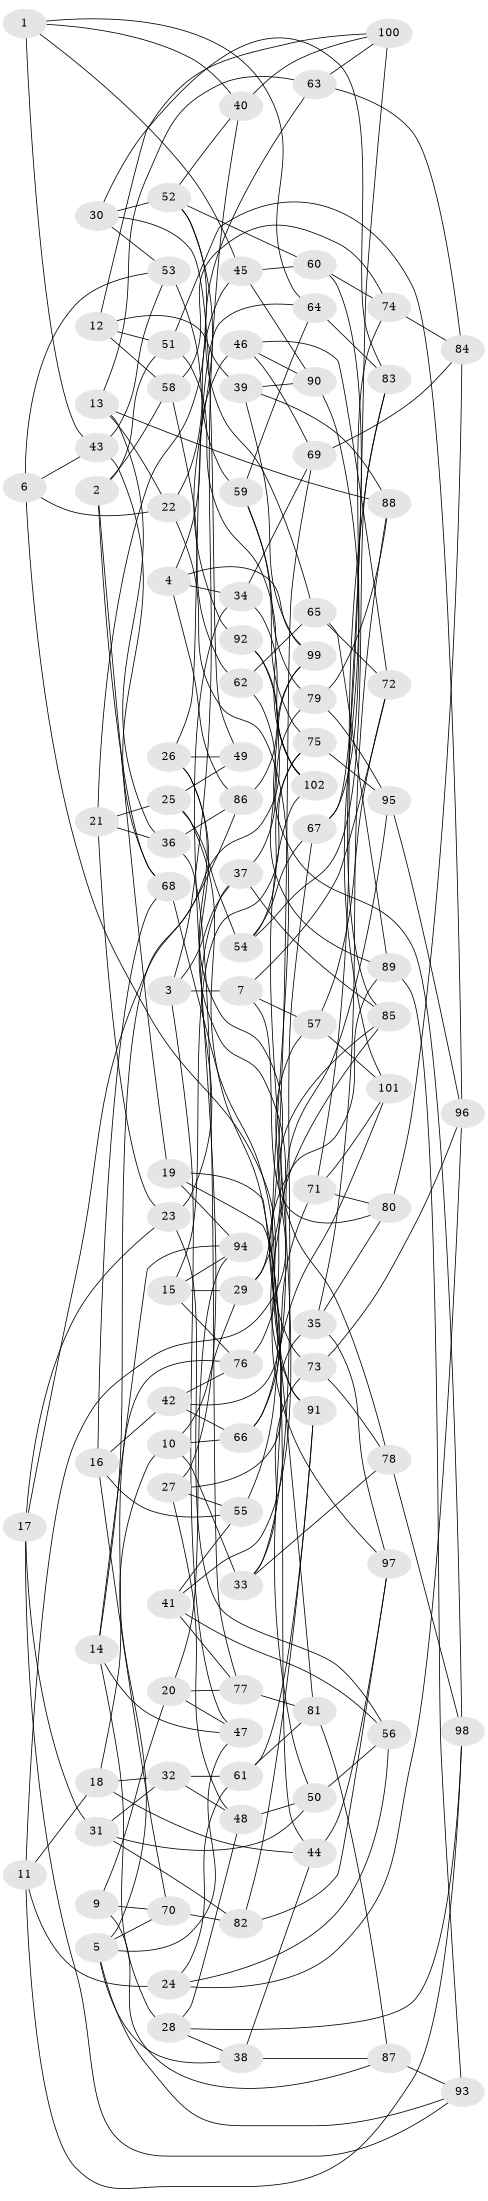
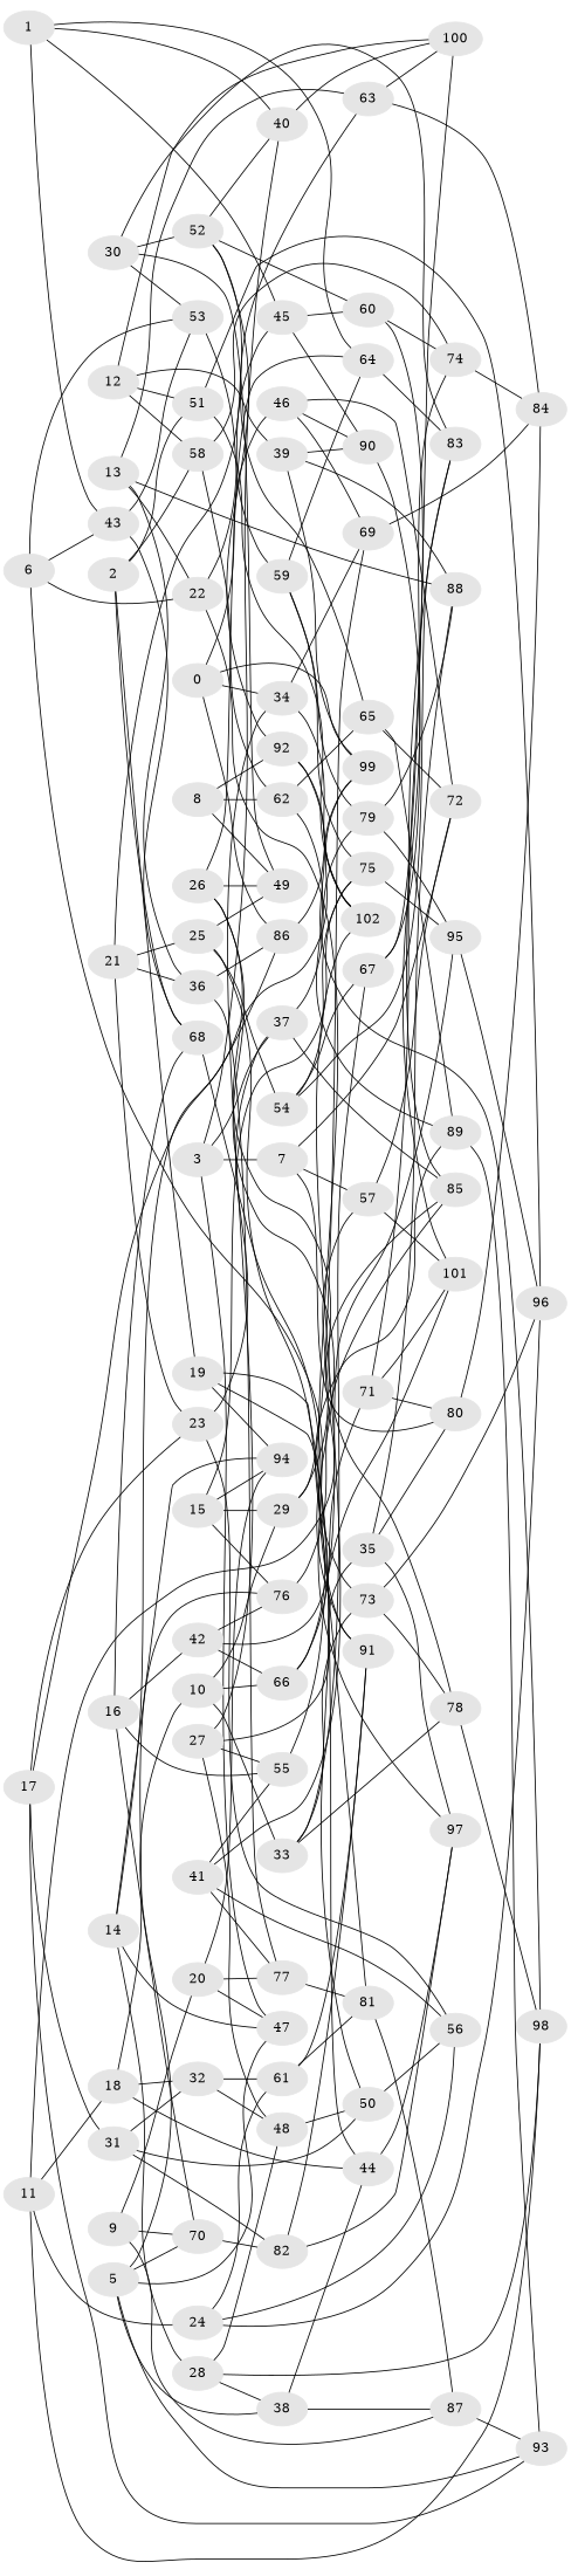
  graph {
    rankdir=LR
    node [color=gray90 style=filled]
    1
    40
    43
    45
    64
    100
    68
    53
    90
    60
    83
    2
    19
    51
    58
    94
    44
    81
    96
    102
    62
    74
    97
    3
    7
    37
    47
    57
    72
    80
    85
    79
-   4
+   4 [label=0]
    34
    46
    86
    99
    69
    5
    10
    38
    93
    70
    29
    33
    66
    87
    6
    22
    73
    91
    59
    78
    101
    84
+   8
    49
    92
    65
    89
    82
    98
    9
    20
    77
    67
    71
    11
    18
    24
    76
    32
    56
    61
    12
    39
    88
    13
    36
    63
    14
    28
    48
    15
    75
    95
    16
    42
    55
    17
    23
    31
    50
    21
    25
    54
    26
    27
    35
    30
    52
    41
    1 -- 40
    1 -- 43
    1 -- 45
    1 -- 64
    40 -- 100
    43 -- 68
    43 -- 53
    45 -- 90
    45 -- 60
    64 -- 83
    68 -- 97
    53 -- 59
    90 -- 101
    60 -- 74
    60 -- 85
    2 -- 68
    2 -- 19
    2 -- 51
    2 -- 58
    19 -- 94
    19 -- 44
    19 -- 81
    51 -- 96
    51 -- 102
    58 -- 62
    58 -- 74
    44 -- 97
    81 -- 87
    62 -- 65
    62 -- 89
    74 -- 84
    3 -- 40
    3 -- 7
    3 -- 37
    3 -- 47
    7 -- 57
    7 -- 72
    7 -- 80
    37 -- 85
    37 -- 79
    57 -- 72
    57 -- 101
    80 -- 84
    79 -- 88
    79 -- 95
    4 -- 34
    4 -- 46
    4 -- 86
    4 -- 99
    34 -- 102
    34 -- 69
    46 -- 90
    46 -- 72
    46 -- 69
    86 -- 99
    69 -- 84
    5 -- 47
    5 -- 10
    5 -- 38
    5 -- 93
    5 -- 70
    10 -- 29
    10 -- 33
    10 -- 66
    38 -- 44
    38 -- 87
    70 -- 82
    29 -- 57
    29 -- 69
    33 -- 73
    33 -- 78
    33 -- 67
    66 -- 89
    66 -- 71
    87 -- 93
    6 -- 43
    6 -- 53
    6 -- 22
    6 -- 73
    22 -- 45
    22 -- 91
    73 -- 96
    73 -- 78
    59 -- 64
    59 -- 79
    59 -- 75
    78 -- 98
+   8 -- 62
+   8 -- 49
+   8 -- 92
    92 -- 102
    92 -- 98
    65 -- 72
    65 -- 89
    89 -- 93
    82 -- 97
    82 -- 91
    9 -- 70
    9 -- 87
    9 -- 20
    20 -- 94
    20 -- 47
    20 -- 77
    77 -- 81
    67 -- 100
    67 -- 74
    71 -- 83
    71 -- 80
    71 -- 101
    11 -- 85
    11 -- 98
    11 -- 18
    11 -- 24
    18 -- 44
    18 -- 76
    18 -- 32
    24 -- 96
    24 -- 56
    24 -- 61
    76 -- 85
    32 -- 61
    32 -- 48
    61 -- 81
    61 -- 91
    12 -- 100
    12 -- 51
    12 -- 58
    12 -- 39
    39 -- 90
    39 -- 99
    39 -- 88
    13 -- 22
    13 -- 88
    13 -- 36
    13 -- 63
    36 -- 86
    36 -- 77
    63 -- 100
    63 -- 84
    14 -- 94
    14 -- 47
    14 -- 86
    14 -- 28
    28 -- 38
    28 -- 98
    28 -- 48
    48 -- 50
    15 -- 94
    15 -- 29
    15 -- 76
    15 -- 75
    75 -- 95
    95 -- 96
    16 -- 68
    16 -- 70
    16 -- 42
    16 -- 55
    42 -- 66
    42 -- 76
    42 -- 95
    55 -- 101
    17 -- 99
    17 -- 93
    17 -- 23
    17 -- 31
    23 -- 37
    23 -- 56
    31 -- 82
    31 -- 32
    31 -- 50
    50 -- 56
    21 -- 36
    21 -- 63
    21 -- 23
    21 -- 25
    25 -- 49
    25 -- 50
    25 -- 54
    54 -- 83
    54 -- 67
    54 -- 75
    26 -- 64
    26 -- 91
    26 -- 78
    26 -- 49
    27 -- 34
    27 -- 48
    27 -- 55
    27 -- 35
    35 -- 97
    35 -- 80
    35 -- 88
    30 -- 53
    30 -- 83
    30 -- 49
    30 -- 52
    52 -- 40
    52 -- 60
    52 -- 92
    52 -- 65
    41 -- 102
    41 -- 77
    41 -- 56
    41 -- 55
  }
